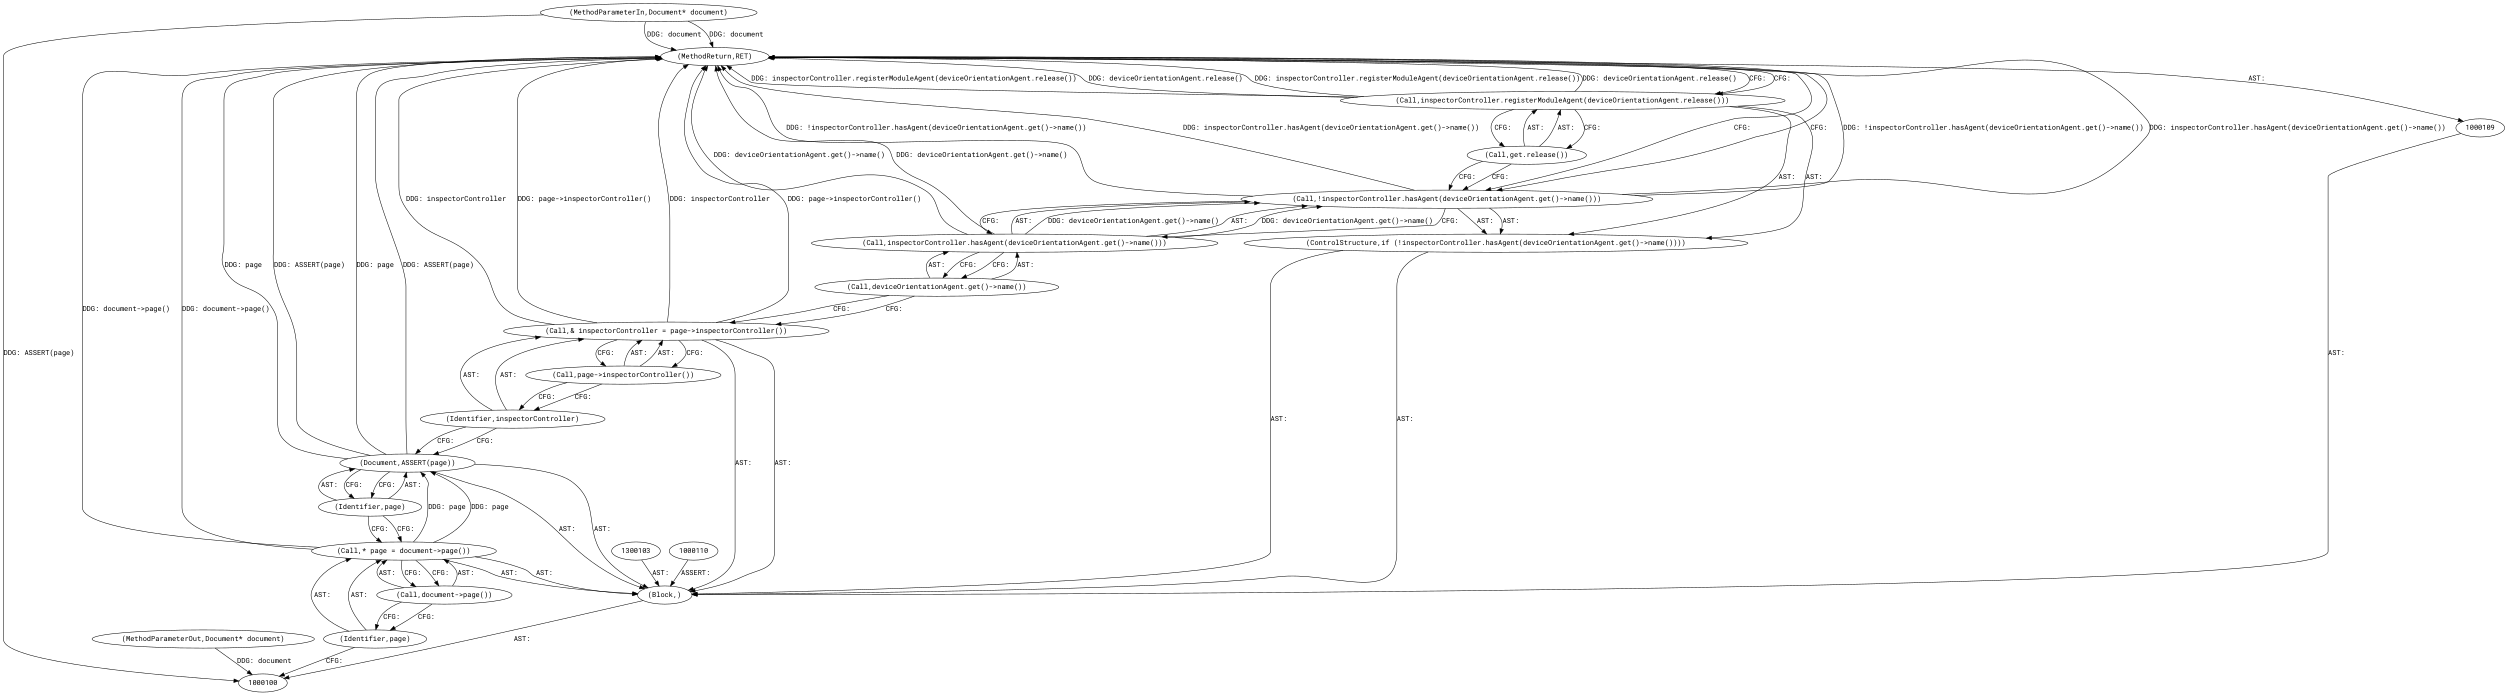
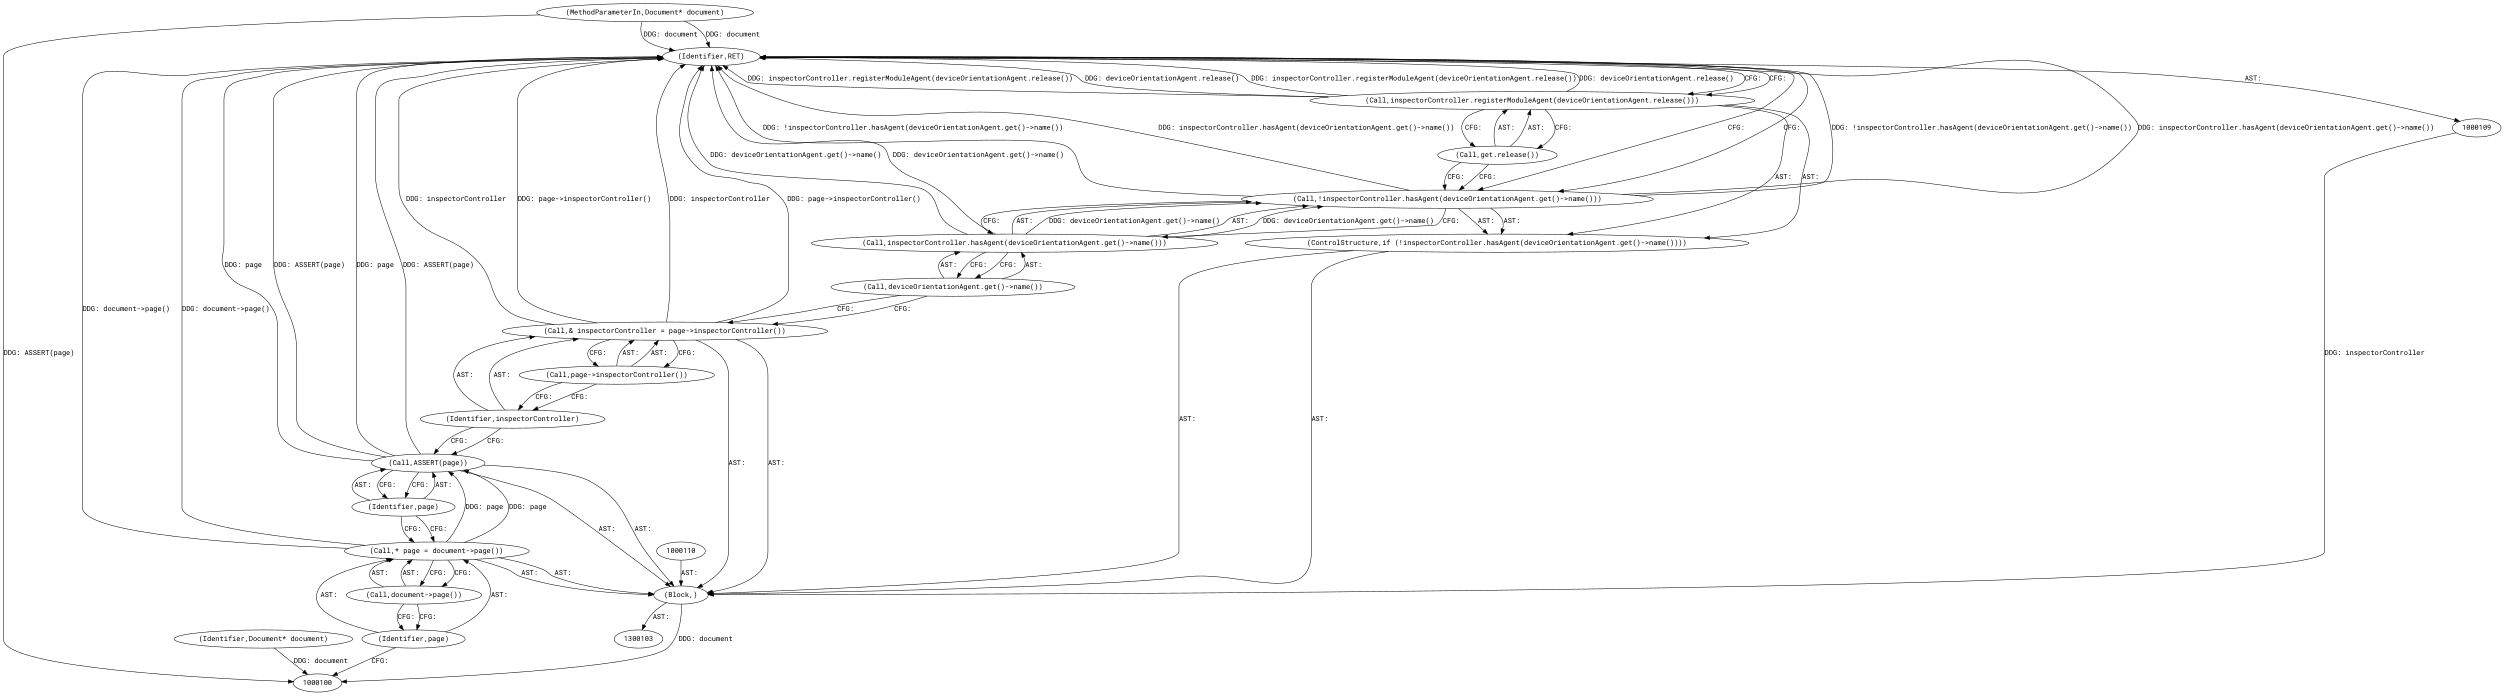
  digraph {
    fontname="Roboto Mono"
    node [fontname="Roboto Mono"]
    edge [fontname="Roboto Mono"]
-   n1 [label="(MethodReturn,RET)"]
+   n1 [label="(Identifier,RET)"]
    n2 [label="(Call,inspectorController.registerModuleAgent(deviceOrientationAgent.release()))"]
    n3 [label="(Call,!inspectorController.hasAgent(deviceOrientationAgent.get()->name()))"]
    1000109
    n5 [label="(Call,get.release())"]
    n6 [label="(ControlStructure,if (!inspectorController.hasAgent(deviceOrientationAgent.get()->name())))"]
    n7 [label="(Call,inspectorController.hasAgent(deviceOrientationAgent.get()->name()))"]
    n8 [label="(MethodParameterIn,Document* document)"]
    1000100
-   n10 [label="(MethodParameterOut,Document* document)"]
+   n10 [label="(Identifier,Document* document)"]
    n11 [label="(Block,)"]
    n12 [label="(Identifier,page)"]
    n13 [label="(Call,* page = document->page())"]
    n14 [label="(Call,document->page())"]
-   n15 [label="(Document,ASSERT(page))"]
+   n15 [label="(Call,ASSERT(page))"]
    n16 [label="(Identifier,page)"]
    n17 [label="(Call,& inspectorController = page->inspectorController())"]
    n18 [label="(Call,page->inspectorController())"]
    n19 [label="(Identifier,inspectorController)"]
    n20 [label="(Call,deviceOrientationAgent.get()->name())"]
    n21 [label=1300103]
    1000110
    n1 -> n2 [label="CFG: "]
    n1 -> n2 [label="CFG: "]
    n1 -> n3 [label="CFG: "]
    n1 -> n3 [label="CFG: "]
    n1 -> 1000109 [label="AST: "]
    n2 -> n1 [label="DDG: inspectorController.registerModuleAgent(deviceOrientationAgent.release())"]
    n2 -> n1 [label="DDG: deviceOrientationAgent.release()"]
    n2 -> n1 [label="DDG: inspectorController.registerModuleAgent(deviceOrientationAgent.release())"]
    n2 -> n1 [label="DDG: deviceOrientationAgent.release()"]
    n2 -> n5 [label="CFG: "]
    n2 -> n5 [label="CFG: "]
    n2 -> n6 [label="AST: "]
    n2 -> n6 [label="AST: "]
    n3 -> n1 [label="DDG: !inspectorController.hasAgent(deviceOrientationAgent.get()->name())"]
    n3 -> n1 [label="DDG: inspectorController.hasAgent(deviceOrientationAgent.get()->name())"]
    n3 -> n1 [label="DDG: !inspectorController.hasAgent(deviceOrientationAgent.get()->name())"]
    n3 -> n1 [label="DDG: inspectorController.hasAgent(deviceOrientationAgent.get()->name())"]
    n3 -> n6 [label="AST: "]
    n3 -> n6 [label="AST: "]
    n3 -> n7 [label="CFG: "]
    n3 -> n7 [label="CFG: "]
-   1000109 -> n11 [label="AST: "]
+   1000109 -> n11 [label="DDG: inspectorController"]
    n5 -> n2 [label="AST: "]
    n5 -> n2 [label="AST: "]
    n5 -> n3 [label="CFG: "]
    n5 -> n3 [label="CFG: "]
    n6 -> n11 [label="AST: "]
    n6 -> n11 [label="AST: "]
    n7 -> n1 [label="DDG: deviceOrientationAgent.get()->name()"]
    n7 -> n1 [label="DDG: deviceOrientationAgent.get()->name()"]
    n7 -> n3 [label="AST: "]
    n7 -> n3 [label="DDG: deviceOrientationAgent.get()->name()"]
    n7 -> n3 [label="AST: "]
    n7 -> n3 [label="DDG: deviceOrientationAgent.get()->name()"]
    n7 -> n20 [label="CFG: "]
    n7 -> n20 [label="CFG: "]
    n8 -> n1 [label="DDG: document"]
    n8 -> n1 [label="DDG: document"]
    n8 -> 1000100 [label="DDG: ASSERT(page)"]
    n10 -> 1000100 [label="DDG: document"]
-   n11 -> 1000100 [label="AST: "]
+   n11 -> 1000100 [label="DDG: document"]
    n12 -> 1000100 [label="CFG: "]
    n12 -> n13 [label="AST: "]
    n12 -> n13 [label="AST: "]
    n13 -> n1 [label="DDG: document->page()"]
    n13 -> n1 [label="DDG: document->page()"]
    n13 -> n11 [label="AST: "]
    n13 -> n11 [label="AST: "]
    n13 -> n14 [label="CFG: "]
    n13 -> n14 [label="CFG: "]
    n13 -> n15 [label="DDG: page"]
    n13 -> n15 [label="DDG: page"]
    n14 -> n12 [label="CFG: "]
    n14 -> n12 [label="CFG: "]
    n14 -> n13 [label="AST: "]
    n14 -> n13 [label="AST: "]
    n15 -> n1 [label="DDG: page"]
    n15 -> n1 [label="DDG: ASSERT(page)"]
    n15 -> n1 [label="DDG: page"]
    n15 -> n1 [label="DDG: ASSERT(page)"]
    n15 -> n11 [label="AST: "]
    n15 -> n11 [label="AST: "]
    n15 -> n16 [label="CFG: "]
    n15 -> n16 [label="CFG: "]
    n16 -> n13 [label="CFG: "]
    n16 -> n13 [label="CFG: "]
    n16 -> n15 [label="AST: "]
    n16 -> n15 [label="AST: "]
    n17 -> n1 [label="DDG: inspectorController"]
    n17 -> n1 [label="DDG: page->inspectorController()"]
    n17 -> n1 [label="DDG: inspectorController"]
    n17 -> n1 [label="DDG: page->inspectorController()"]
    n17 -> n11 [label="AST: "]
    n17 -> n11 [label="AST: "]
    n17 -> n18 [label="CFG: "]
    n17 -> n18 [label="CFG: "]
    n18 -> n17 [label="AST: "]
    n18 -> n17 [label="AST: "]
    n18 -> n19 [label="CFG: "]
    n18 -> n19 [label="CFG: "]
    n19 -> n15 [label="CFG: "]
    n19 -> n15 [label="CFG: "]
    n19 -> n17 [label="AST: "]
    n19 -> n17 [label="AST: "]
    n20 -> n7 [label="AST: "]
    n20 -> n7 [label="AST: "]
    n20 -> n17 [label="CFG: "]
    n20 -> n17 [label="CFG: "]
-   n21 -> n11 [label="AST: "]
-   1000110 -> n11 [label="ASSERT: "]
+   n11 -> n21 [label="AST: "]
+   1000110 -> n11 [label="AST: "]
  }
